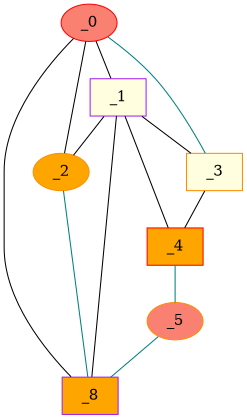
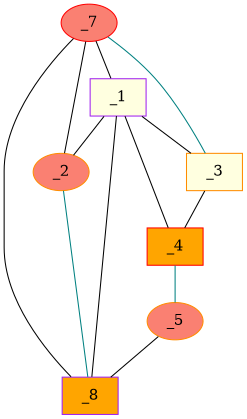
  graph {
    node [color=darkorange fillcolor=orange shape=box style=filled]
    edge [color=black valence=1]
-   _0 [color=red fillcolor=salmon shape=ellipse x=37 y=78]
+   _0 [color=red fillcolor=salmon shape=ellipse x=37 y=78 label=_7]
    _1 [color=purple fillcolor=lightyellow x=42 y=82]
-   _2 [shape=ellipse x=43 y=2]
+   _2 [fillcolor=salmon shape=ellipse x=43 y=2]
    _3 [fillcolor=lightyellow x=74 y=123]
    n5 [color=purple label=_8 x=91 y=4]
    _4 [color=red x=80 y=122]
    _5 [fillcolor=salmon shape=ellipse x=90 y=119]
    _0 -- _1 [valence=2]
    _0 -- _2
    _0 -- _3 [color=teal]
    _0 -- n5 [valence=2]
    _1 -- _2 [valence=2]
    _1 -- _3 [valence=2]
    _1 -- n5
    _1 -- _4 [valence=2]
    _2 -- n5 [color=teal]
    _3 -- _4
    _4 -- _5 [color=teal]
-   _5 -- n5 [color=teal]
+   _5 -- n5
  }
